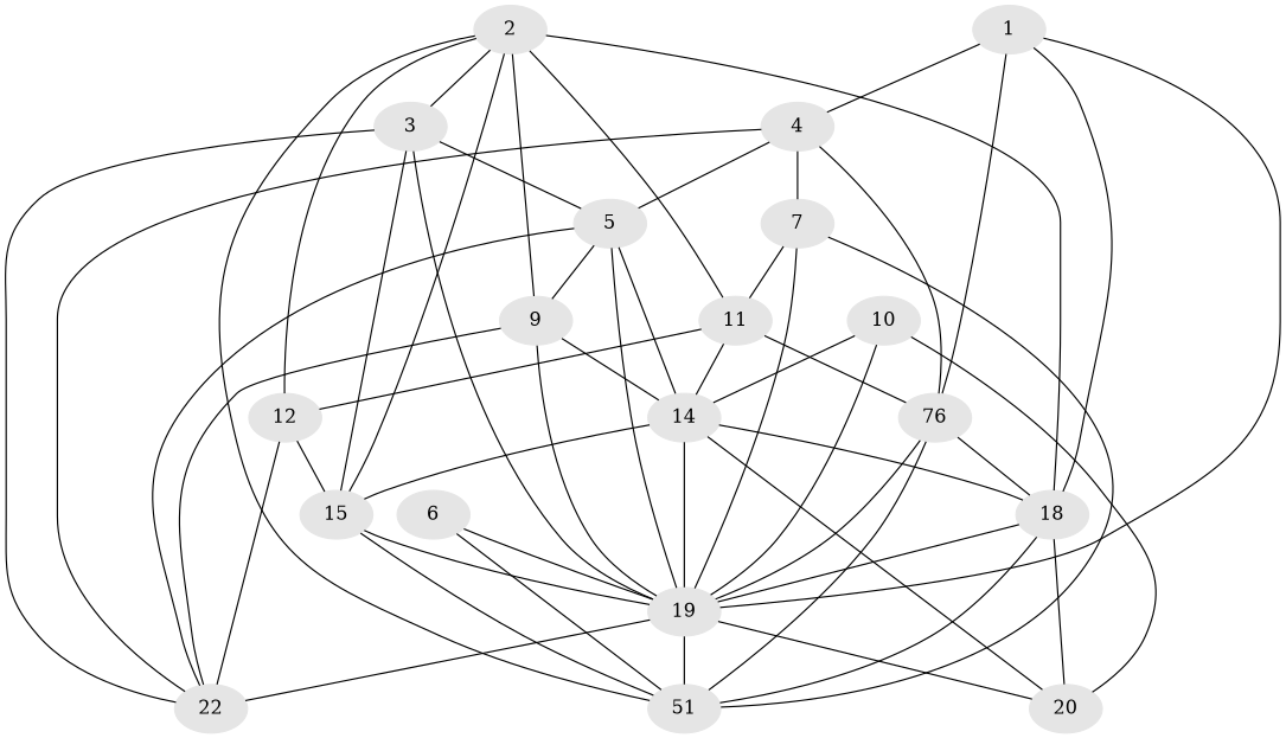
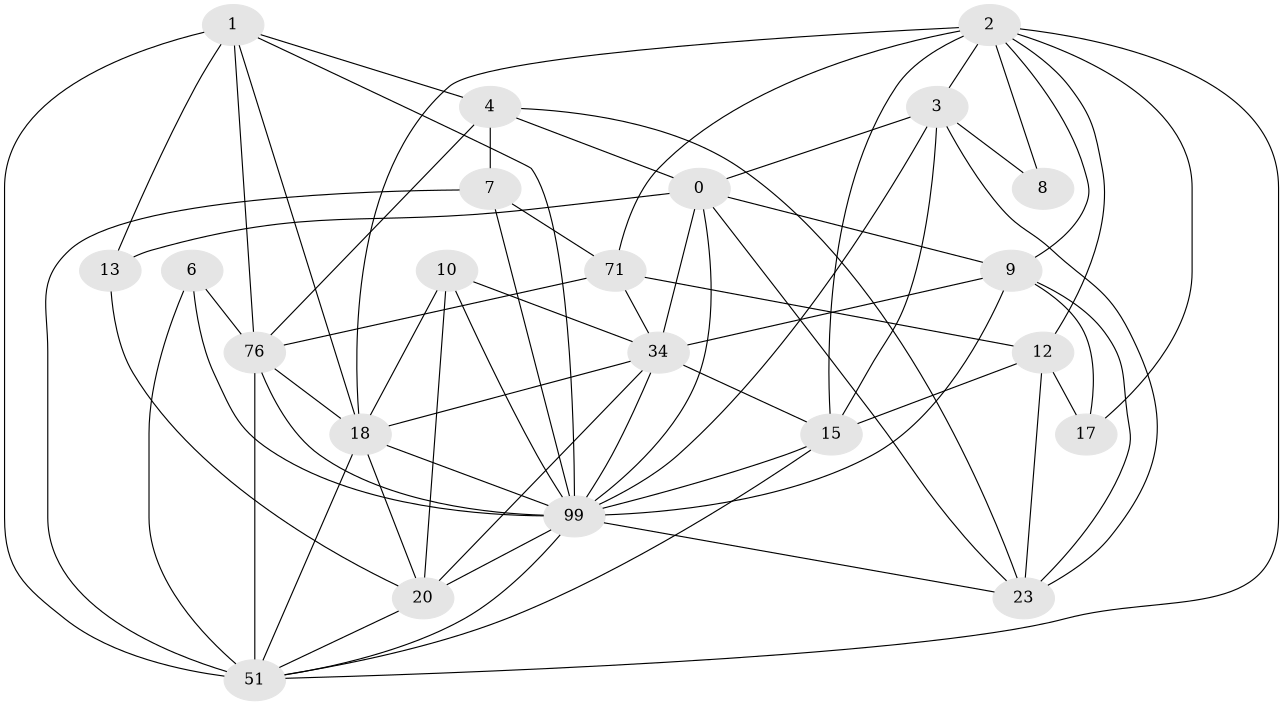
  graph {
    node [color=gray90 style=filled]
    edge [weight=1.0]
    1
    4
+   13
    n4 [label=76]
    18
-   19
+   19 [label=99]
    n7 [label=51]
-   5
-   22
+   5 [label=0]
+   22 [label=23]
    7
    20
    2
    3
+   8
    9
-   11
+   11 [label=71]
    12
    15
-   14
+   17
+   14 [label=34]
    6
    10
    1 -- 4
+   1 -- 13
    1 -- n4 [weight=2.0]
    1 -- 18
    1 -- 19
+   1 -- n7 [weight=2.0]
    4 -- n4
    4 -- 5
    4 -- 22 [weight=2.0]
    4 -- 7 [weight=2.0]
+   13 -- 20
    n4 -- 18
    n4 -- 19
    n4 -- n7 [weight=2.0]
    18 -- 19
    18 -- n7
    18 -- 20
    19 -- n7
    19 -- 22
    19 -- 20
+   5 -- 13
    5 -- 19
    5 -- 22
    5 -- 9
    5 -- 14 [weight=3.0]
    7 -- 19
    7 -- n7
    7 -- 11
+   20 -- n7
    2 -- 18 [weight=2.0]
    2 -- n7
    2 -- 3
+   2 -- 8
    2 -- 9
    2 -- 11
    2 -- 12
    2 -- 15
+   2 -- 17
    3 -- 19
    3 -- 5 [weight=2.0]
    3 -- 22
+   3 -- 8 [weight=2.0]
    3 -- 15 [weight=2.0]
    9 -- 19
    9 -- 22
+   9 -- 17
    9 -- 14
    11 -- n4
    11 -- 12 [weight=2.0]
    11 -- 14
    12 -- 22 [weight=4.0]
    12 -- 15 [weight=4.0]
+   12 -- 17
    15 -- 19
    15 -- n7
    14 -- 18
    14 -- 19
    14 -- 20
    14 -- 15
+   6 -- n4 [weight=2.0]
    6 -- 19
    6 -- n7 [weight=2.0]
+   10 -- 18
    10 -- 19
    10 -- 20 [weight=2.0]
    10 -- 14
  }
